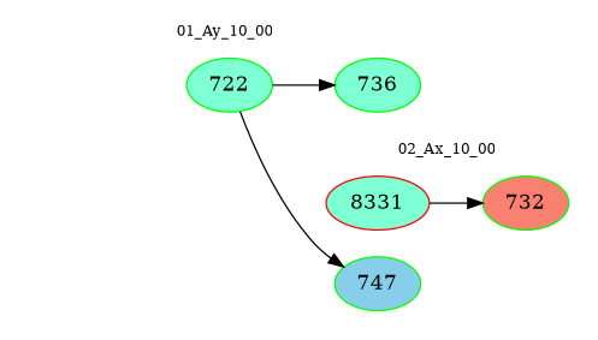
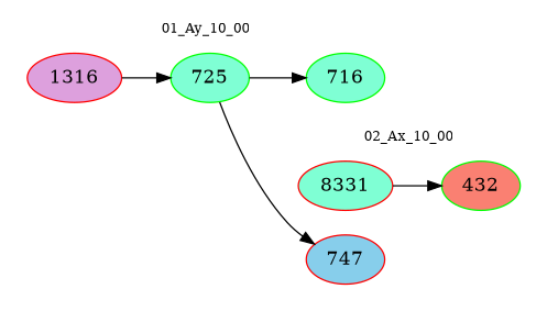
  digraph {
    rankdir=LR
    node [color=green fillcolor=aquamarine style=filled]
    edge [color=black]
    n1 [color=red label=8331]
-   n2 [fillcolor=salmon label=732]
-   n3 [fillcolor=skyblue label=747]
-   n5 [label=722]
-   n6 [label=736]
+   n2 [fillcolor=salmon label=432]
+   n3 [color=red fillcolor=skyblue label=747]
+   n4 [color=red fillcolor=plum label=1316]
+   n5 [label=725]
+   n6 [label=716]
    subgraph cluster_1 {
      color=white
      fontsize=10
      label="02_Ax_10_00"
      n1
      n2
      n3
    }
    subgraph cluster_2 {
      color=white
      fontsize=10
      label="01_Ay_10_00"
+     n4
      n5
      n6
    }
    n1 -> n2
+   n4 -> n5
    n5 -> n3
    n5 -> n6
  }
